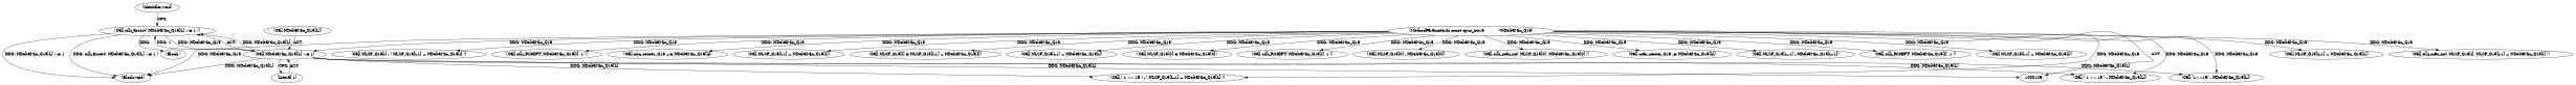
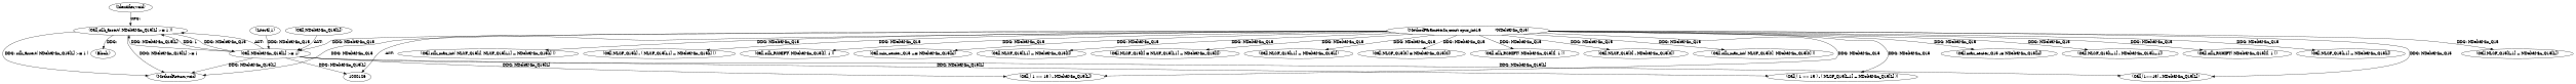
  digraph {
    n1 [label="(Call,silk_assert( NDeltaMin_Q15[L] >= 1 ))"]
    n2 [label="(Call,NDeltaMin_Q15[L] >= 1)"]
    n3 [label="(Block,)"]
-   n4 [label="(Block,void)"]
+   n4 [label="(MethodReturn,void)"]
    n5 [label="(Call,( 1 << 15 ) - NDeltaMin_Q15[L])"]
    n6 [label="(Literal,1)"]
    n7 [label="(Call,( 1 << 15 ) - ( NLSF_Q15[L-1] + NDeltaMin_Q15[L] ))"]
    n8 [label="(Call,(1<<15) - NDeltaMin_Q15[L])"]
    1000126
    n10 [label="(Call,NLSF_Q15[L-1] + NDeltaMin_Q15[L])"]
    n11 [label="(MethodParameterIn,const opus_int16            *NDeltaMin_Q15)"]
    n12 [label="(Call,silk_max_int( NLSF_Q15[i], NLSF_Q15[i-1] + NDeltaMin_Q15[i] ))"]
    n13 [label="(Call,NLSF_Q15[i] - ( NLSF_Q15[i-1] + NDeltaMin_Q15[i] ))"]
    n14 [label="(Call,silk_RSHIFT( NDeltaMin_Q15[I], 1 ))"]
    n15 [label="(Call,min_center_Q15 += NDeltaMin_Q15[k])"]
    n16 [label="(Call,NLSF_Q15[I-1] + NDeltaMin_Q15[I])"]
    n17 [label="(Call,NLSF_Q15[I] = NLSF_Q15[I-1] + NDeltaMin_Q15[I])"]
    n18 [label="(Call,NLSF_Q15[i-1] + NDeltaMin_Q15[i])"]
    n19 [label="(Call,NLSF_Q15[0] = NDeltaMin_Q15[0])"]
    n20 [label="(Call,silk_RSHIFT( NDeltaMin_Q15[I], 1 ))"]
    n21 [label="(Call,NLSF_Q15[0] - NDeltaMin_Q15[0])"]
    n22 [label="(Call,silk_max_int( NLSF_Q15[0], NDeltaMin_Q15[0] ))"]
    n23 [label="(Call,max_center_Q15 -= NDeltaMin_Q15[k])"]
    n24 [label="(Call,NLSF_Q15[i+1] - NDeltaMin_Q15[i+1])"]
    n25 [label="(Call,silk_RSHIFT( NDeltaMin_Q15[I], 1 ))"]
    n26 [label="(Call,NLSF_Q15[i-1] + NDeltaMin_Q15[i])"]
    n27 [label="(Call,NDeltaMin_Q15[L])"]
    n28 [label="(Identifier,void)"]
    n1 -> n2 [label="DDG: NDeltaMin_Q15"]
    n1 -> n3 [label="DDG: "]
    n1 -> n4 [label="DDG: NDeltaMin_Q15[L] >= 1"]
    n1 -> n4 [label="DDG: silk_assert( NDeltaMin_Q15[L] >= 1 )"]
    n2 -> n1 [label="AST: "]
    n2 -> n1 [label="DDG: NDeltaMin_Q15[L]"]
    n2 -> n1 [label="DDG: 1"]
    n2 -> n4 [label="DDG: NDeltaMin_Q15[L]"]
    n2 -> n5 [label="DDG: NDeltaMin_Q15[L]"]
-   n2 -> n6 [label="CFG: "]
    n2 -> n7 [label="DDG: NDeltaMin_Q15[L]"]
    n2 -> n8 [label="DDG: NDeltaMin_Q15[L]"]
    n2 -> 1000126 [label="DDG: NDeltaMin_Q15[L]"]
-   n6 -> n2 [label="AST: "]
+   n6 -> n2 [label="DDG: NDeltaMin_Q15"]
    n11 -> n2 [label="DDG: NDeltaMin_Q15"]
    n11 -> n4 [label="DDG: NDeltaMin_Q15"]
    n11 -> n5 [label="DDG: NDeltaMin_Q15"]
    n11 -> n7 [label="DDG: NDeltaMin_Q15"]
    n11 -> n8 [label="DDG: NDeltaMin_Q15"]
    n11 -> 1000126 [label="AST: "]
    n11 -> n10 [label="DDG: NDeltaMin_Q15"]
    n11 -> n12 [label="DDG: NDeltaMin_Q15"]
    n11 -> n13 [label="DDG: NDeltaMin_Q15"]
    n11 -> n14 [label="DDG: NDeltaMin_Q15"]
    n11 -> n15 [label="DDG: NDeltaMin_Q15"]
    n11 -> n16 [label="DDG: NDeltaMin_Q15"]
    n11 -> n17 [label="DDG: NDeltaMin_Q15"]
    n11 -> n18 [label="DDG: NDeltaMin_Q15"]
    n11 -> n19 [label="DDG: NDeltaMin_Q15"]
    n11 -> n20 [label="DDG: NDeltaMin_Q15"]
    n11 -> n21 [label="DDG: NDeltaMin_Q15"]
    n11 -> n22 [label="DDG: NDeltaMin_Q15"]
    n11 -> n23 [label="DDG: NDeltaMin_Q15"]
    n11 -> n24 [label="DDG: NDeltaMin_Q15"]
    n11 -> n25 [label="DDG: NDeltaMin_Q15"]
    n11 -> n26 [label="DDG: NDeltaMin_Q15"]
    n27 -> n2 [label="AST: "]
    n28 -> n1 [label="CFG: "]
  }
